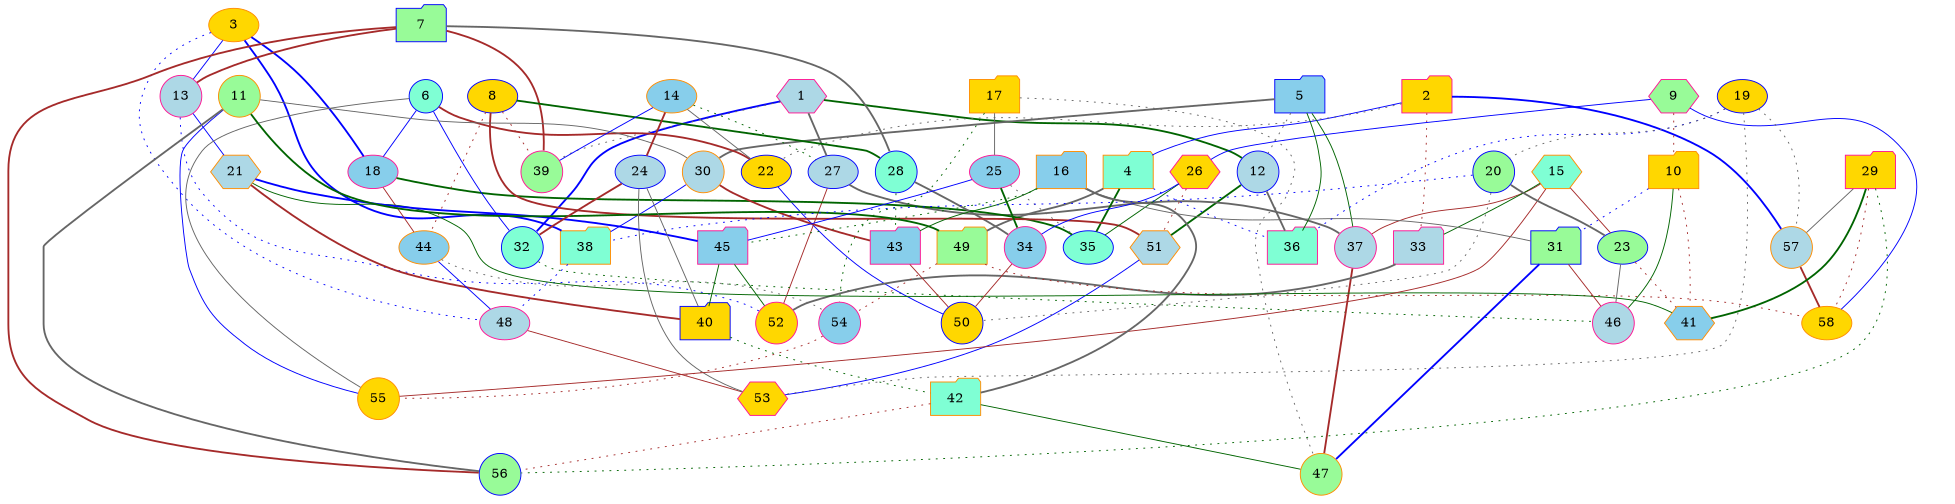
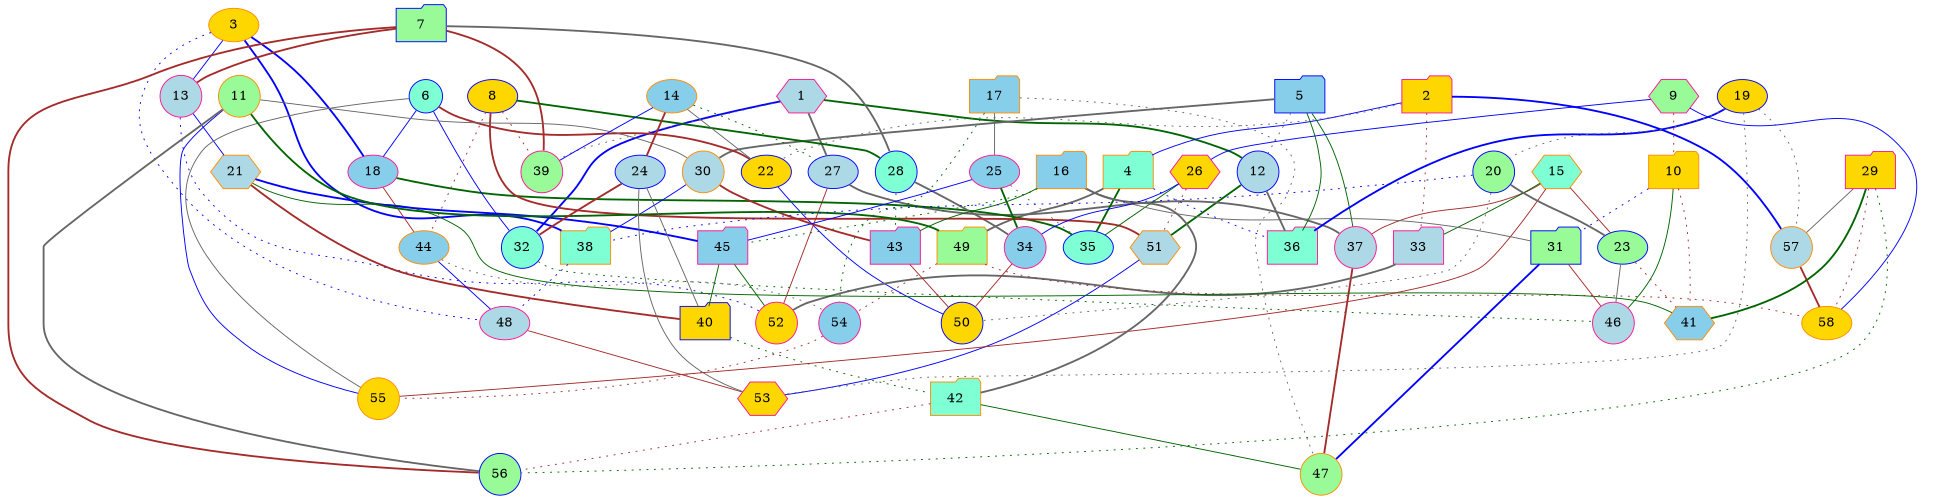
  graph {
    node [color=deeppink fillcolor=gold shape=circle style=filled]
    edge [color=brown style=solid]
    1 [fillcolor=lightblue shape=hexagon]
    12 [color=blue fillcolor=lightblue]
    27 [color=blue fillcolor=lightblue shape=ellipse]
    32 [color=blue fillcolor=aquamarine]
    39 [fillcolor=palegreen]
    36 [fillcolor=aquamarine shape=folder]
    51 [color=darkorange fillcolor=lightblue shape=hexagon]
    37 [fillcolor=lightblue]
    52
    46 [fillcolor=lightblue]
    2 [shape=folder]
    4 [color=darkorange fillcolor=aquamarine shape=folder]
    22 [color=blue shape=ellipse]
    33 [fillcolor=lightblue shape=folder]
    57 [color=darkorange fillcolor=lightblue]
    35 [color=blue fillcolor=aquamarine shape=ellipse]
    49 [color=darkorange fillcolor=palegreen shape=folder]
    50 [color=blue]
    58 [color=darkorange shape=ellipse]
    3 [color=darkorange shape=ellipse]
    13 [fillcolor=lightblue]
    18 [fillcolor=skyblue shape=ellipse]
    38 [color=darkorange fillcolor=aquamarine shape=folder]
    48 [fillcolor=lightblue shape=ellipse]
    21 [color=darkorange fillcolor=lightblue shape=hexagon]
    44 [color=darkorange fillcolor=skyblue shape=ellipse]
    53 [shape=hexagon]
    54 [fillcolor=skyblue]
    5 [color=blue fillcolor=skyblue shape=folder]
    30 [color=darkorange fillcolor=lightblue]
    43 [fillcolor=skyblue shape=folder]
    47 [color=darkorange fillcolor=palegreen]
    6 [color=blue fillcolor=aquamarine]
    55 [color=darkorange]
    7 [color=blue fillcolor=palegreen shape=folder]
    28 [color=blue fillcolor=aquamarine]
    56 [color=blue fillcolor=palegreen]
    34 [fillcolor=skyblue]
    8 [color=blue shape=ellipse]
    9 [fillcolor=palegreen shape=hexagon]
    10 [color=darkorange shape=folder]
    26 [shape=hexagon]
    31 [color=blue fillcolor=palegreen shape=folder]
    41 [color=darkorange fillcolor=skyblue shape=hexagon]
    11 [color=darkorange fillcolor=palegreen]
    45 [fillcolor=skyblue shape=folder]
    40 [color=blue shape=folder]
    14 [color=darkorange fillcolor=skyblue shape=ellipse]
    24 [color=blue fillcolor=lightblue shape=ellipse]
    15 [color=darkorange fillcolor=aquamarine shape=hexagon]
    23 [color=blue fillcolor=palegreen shape=ellipse]
    16 [color=darkorange fillcolor=skyblue shape=folder]
    42 [color=darkorange fillcolor=aquamarine shape=folder]
-   17 [color=darkorange shape=folder]
+   17 [color=darkorange fillcolor=skyblue shape=folder]
    25 [fillcolor=skyblue shape=ellipse]
    19 [color=blue shape=ellipse]
    20 [color=blue fillcolor=palegreen]
    29 [shape=folder]
    1 -- 12 [color=darkgreen style=bold]
    1 -- 27 [color=gray40 style=bold]
    1 -- 32 [color=blue style=bold]
    1 -- 39 [color=gray40 style=dotted]
    12 -- 36 [color=gray40 style=bold]
    12 -- 51 [color=darkgreen style=bold]
    27 -- 37 [color=gray40 style=bold]
    27 -- 52
    32 -- 46 [color=darkgreen style=dotted]
    51 -- 53 [color=blue]
    37 -- 47 [style=bold]
    2 -- 4 [color=blue]
    2 -- 22 [color=gray40 style=dotted]
    2 -- 33 [style=dotted]
    2 -- 57 [color=blue style=bold]
    4 -- 36 [color=blue style=dotted]
    4 -- 35 [color=darkgreen style=bold]
    4 -- 49 [color=gray40 style=bold]
    22 -- 50 [color=blue]
    33 -- 52 [color=gray40 style=bold]
    57 -- 58 [style=bold]
    49 -- 58 [style=dotted]
    49 -- 54 [style=dotted]
    3 -- 13 [color=blue]
    3 -- 18 [color=blue style=bold]
    3 -- 38 [color=blue style=bold]
    3 -- 48 [color=blue style=dotted]
    13 -- 52 [color=blue style=dotted]
    13 -- 21 [color=blue]
    18 -- 35 [color=darkgreen style=bold]
    18 -- 44
    38 -- 48 [color=blue style=dotted]
    48 -- 53
    21 -- 41 [color=darkgreen]
    21 -- 45 [color=blue style=bold]
    21 -- 40 [style=bold]
    44 -- 48 [color=blue]
    44 -- 54 [color=gray40 style=dotted]
    54 -- 55 [style=dotted]
    5 -- 12 [color=gray40 style=dotted]
    5 -- 36 [color=darkgreen]
    5 -- 37 [color=darkgreen]
    5 -- 30 [color=gray40 style=bold]
    30 -- 38 [color=blue]
    30 -- 43 [style=bold]
    43 -- 50
    6 -- 32 [color=blue]
    6 -- 22 [style=bold]
    6 -- 18 [color=blue]
    6 -- 55 [color=gray40]
    7 -- 39 [style=bold]
    7 -- 13 [style=bold]
    7 -- 28 [color=gray40 style=bold]
    7 -- 56 [style=bold]
    28 -- 43 [color=darkgreen style=dotted]
    28 -- 34 [color=gray40 style=bold]
    34 -- 50
    8 -- 39 [style=dotted]
    8 -- 51 [style=bold]
    8 -- 44 [style=dotted]
    8 -- 28 [color=darkgreen style=bold]
    9 -- 58 [color=blue]
    9 -- 10 [style=dotted]
    9 -- 26 [color=blue]
    10 -- 46 [color=darkgreen]
    10 -- 31 [color=blue style=dotted]
    10 -- 41 [style=dotted]
    26 -- 51 [style=dotted]
    26 -- 35 [color=darkgreen]
    26 -- 34 [color=blue]
    31 -- 46
    31 -- 47 [color=blue style=bold]
    11 -- 49 [color=darkgreen style=bold]
    11 -- 30 [color=gray40]
    11 -- 55 [color=blue]
    11 -- 56 [color=gray40 style=bold]
    45 -- 52 [color=darkgreen]
    45 -- 40 [color=darkgreen]
    40 -- 42 [color=darkgreen style=dotted]
    14 -- 27 [color=darkgreen style=dotted]
    14 -- 39 [color=blue]
    14 -- 22 [color=gray40]
    14 -- 24 [style=bold]
    24 -- 32 [style=bold]
    24 -- 53 [color=gray40]
    24 -- 40 [color=gray40]
    15 -- 37
    15 -- 33 [color=darkgreen]
    15 -- 55
    15 -- 23
    23 -- 46 [color=gray40]
    23 -- 41 [style=dotted]
    16 -- 43 [color=darkgreen]
    16 -- 31 [color=gray40]
    16 -- 45 [color=darkgreen style=dotted]
    16 -- 42 [color=gray40 style=bold]
    42 -- 47 [color=darkgreen]
    42 -- 56 [style=dotted]
    17 -- 54 [color=darkgreen style=dotted]
    17 -- 47 [color=gray40 style=dotted]
    17 -- 25 [color=gray40]
    25 -- 35 [color=gray40 style=dotted]
    25 -- 34 [color=darkgreen style=bold]
    25 -- 45 [color=blue]
-   19 -- 36 [color=blue style=dotted]
+   19 -- 36 [color=blue style=bold]
    19 -- 57 [color=gray40 style=dotted]
    19 -- 53 [color=gray40 style=dotted]
    19 -- 20 [color=gray40 style=dotted]
    20 -- 50 [color=gray40 style=dotted]
    20 -- 38 [color=blue style=dotted]
    20 -- 23 [color=gray40 style=bold]
    29 -- 57 [color=gray40]
    29 -- 58 [style=dotted]
    29 -- 56 [color=darkgreen style=dotted]
    29 -- 41 [color=darkgreen style=bold]
  }
